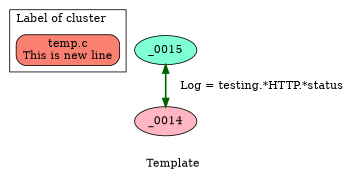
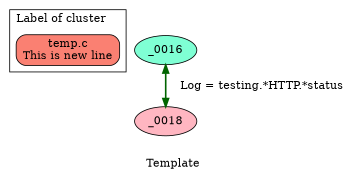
  digraph {
    label=Template
    node [style=filled]
    n1 [label="temp.c\nThis is new line" shape=box style="rounded,filled" fillcolor=salmon]
-   _0015 [fillcolor=aquamarine]
-   _0014 [fillcolor=lightpink]
+   _0015 [fillcolor=aquamarine label=_0016]
+   _0014 [fillcolor=lightpink label=_0018]
    subgraph cluster_1 {
      label="Label of cluster"
      labeljust=l
      n1
    }
    _0015 -> _0014 [dir=both label="    Log = testing.*HTTP.*status" color=darkgreen style=bold]
  }
